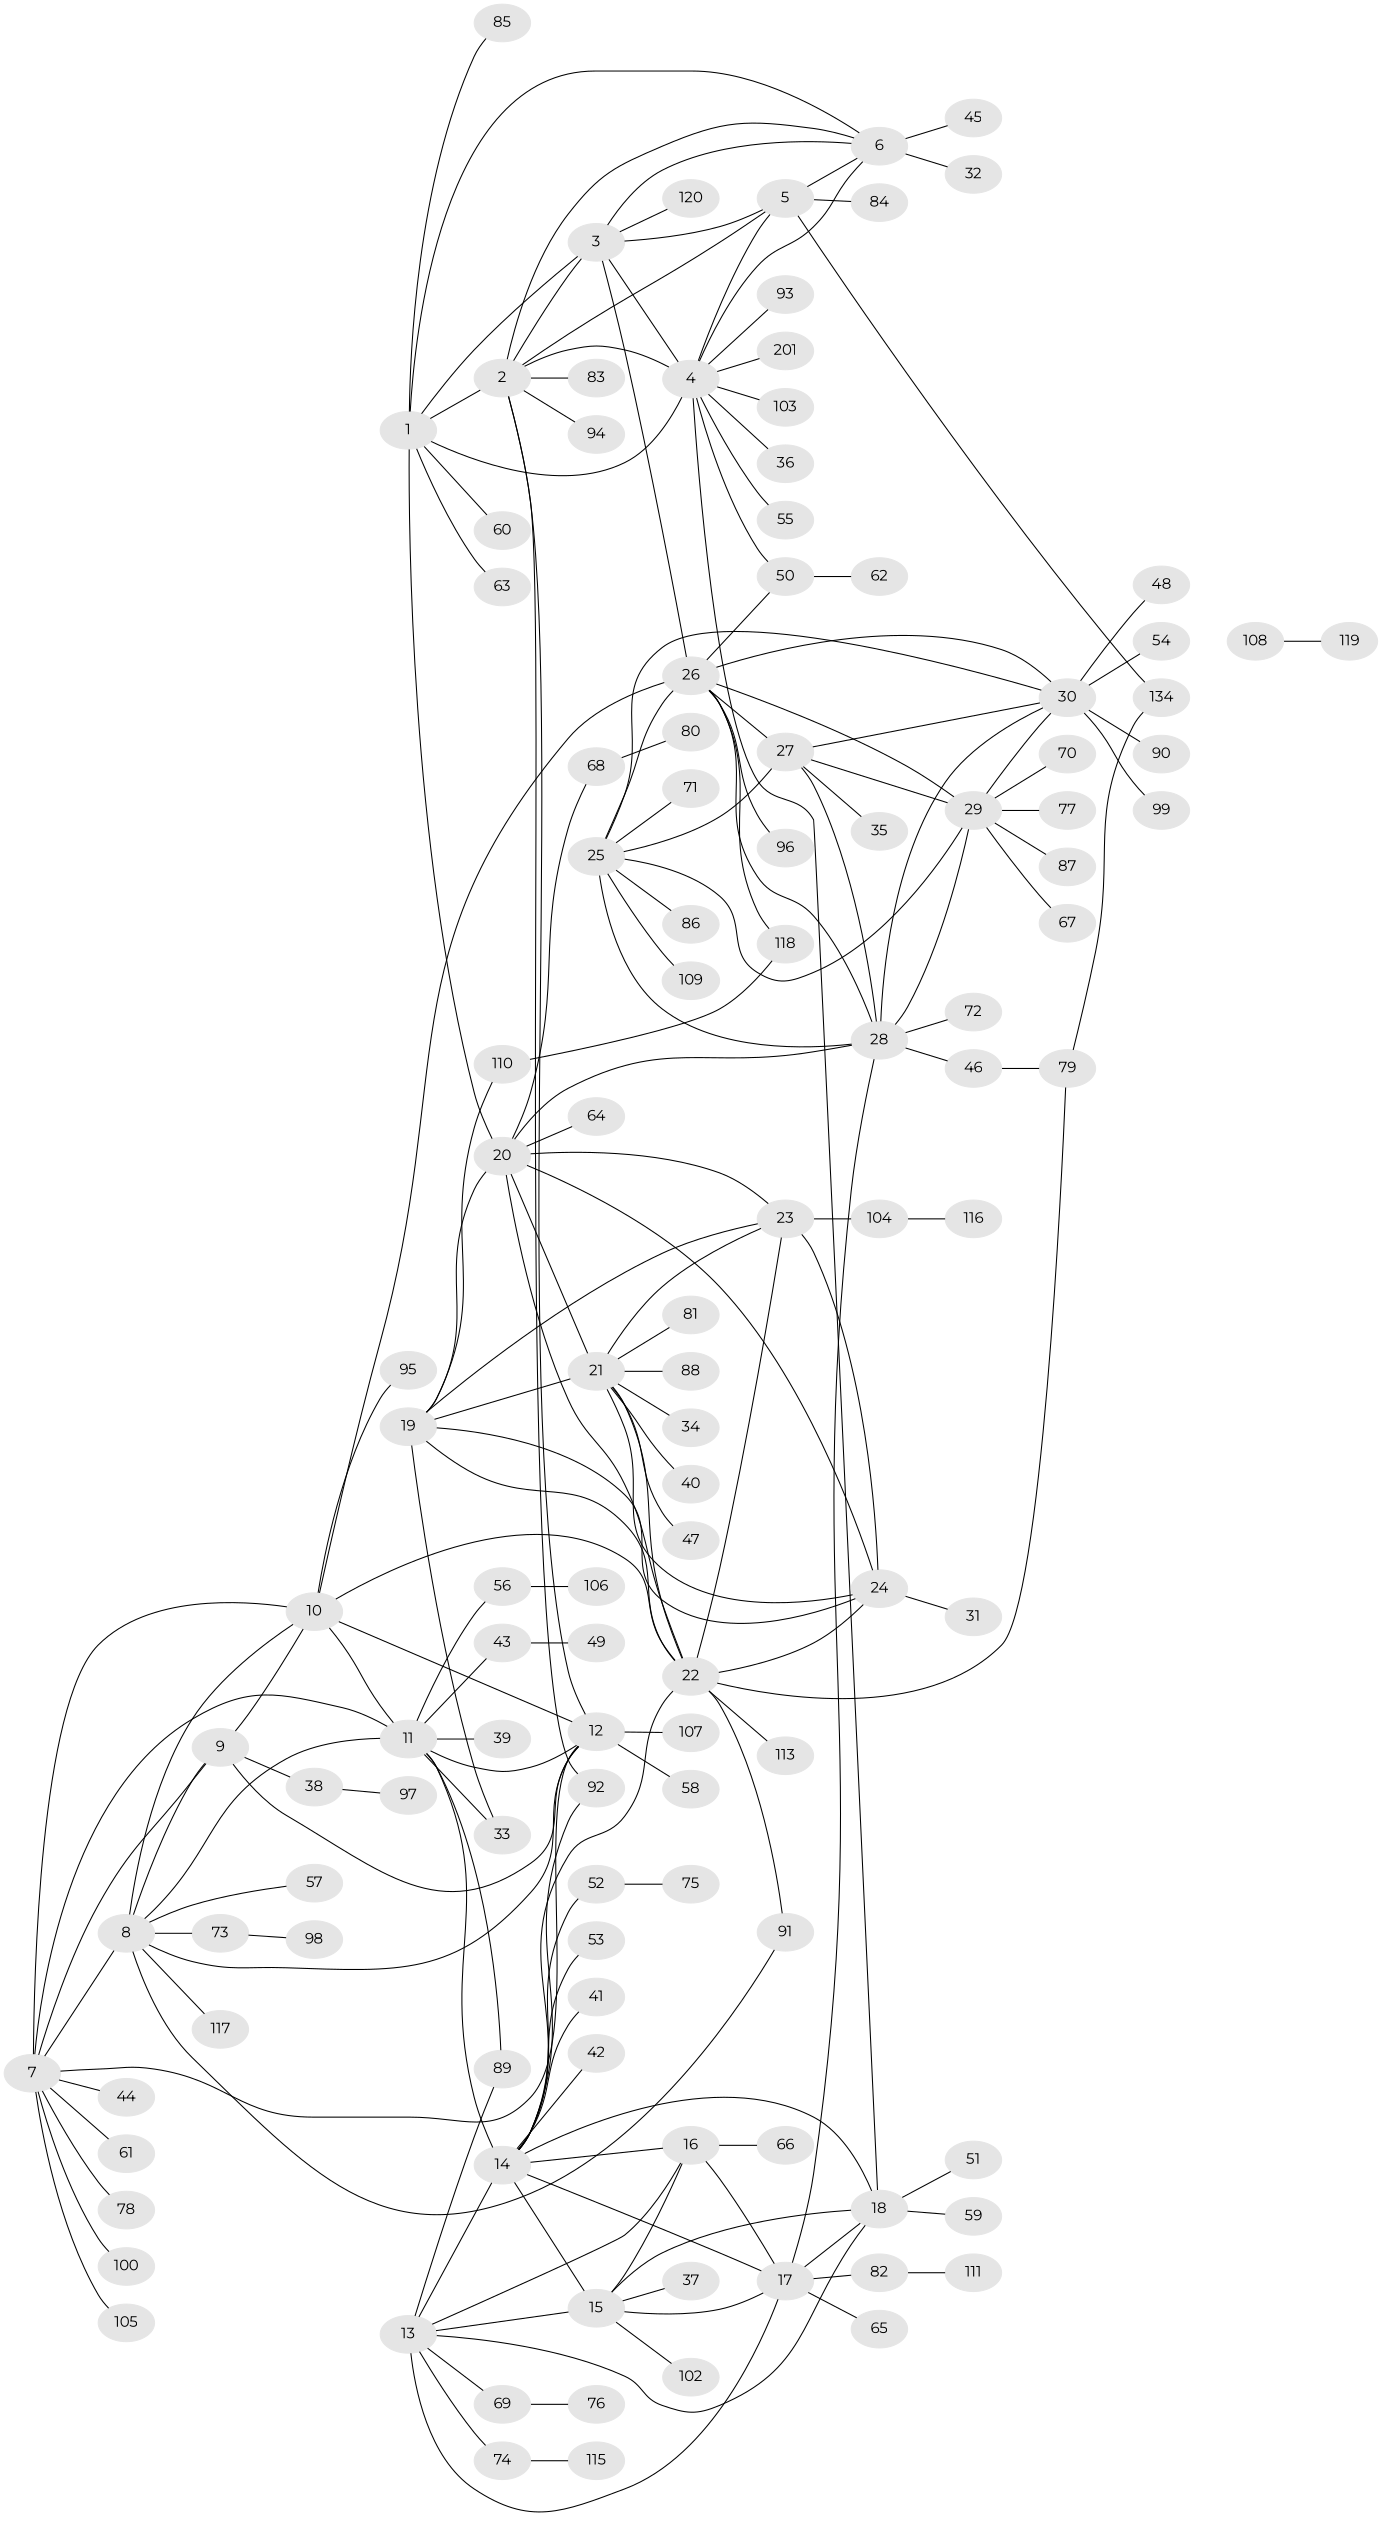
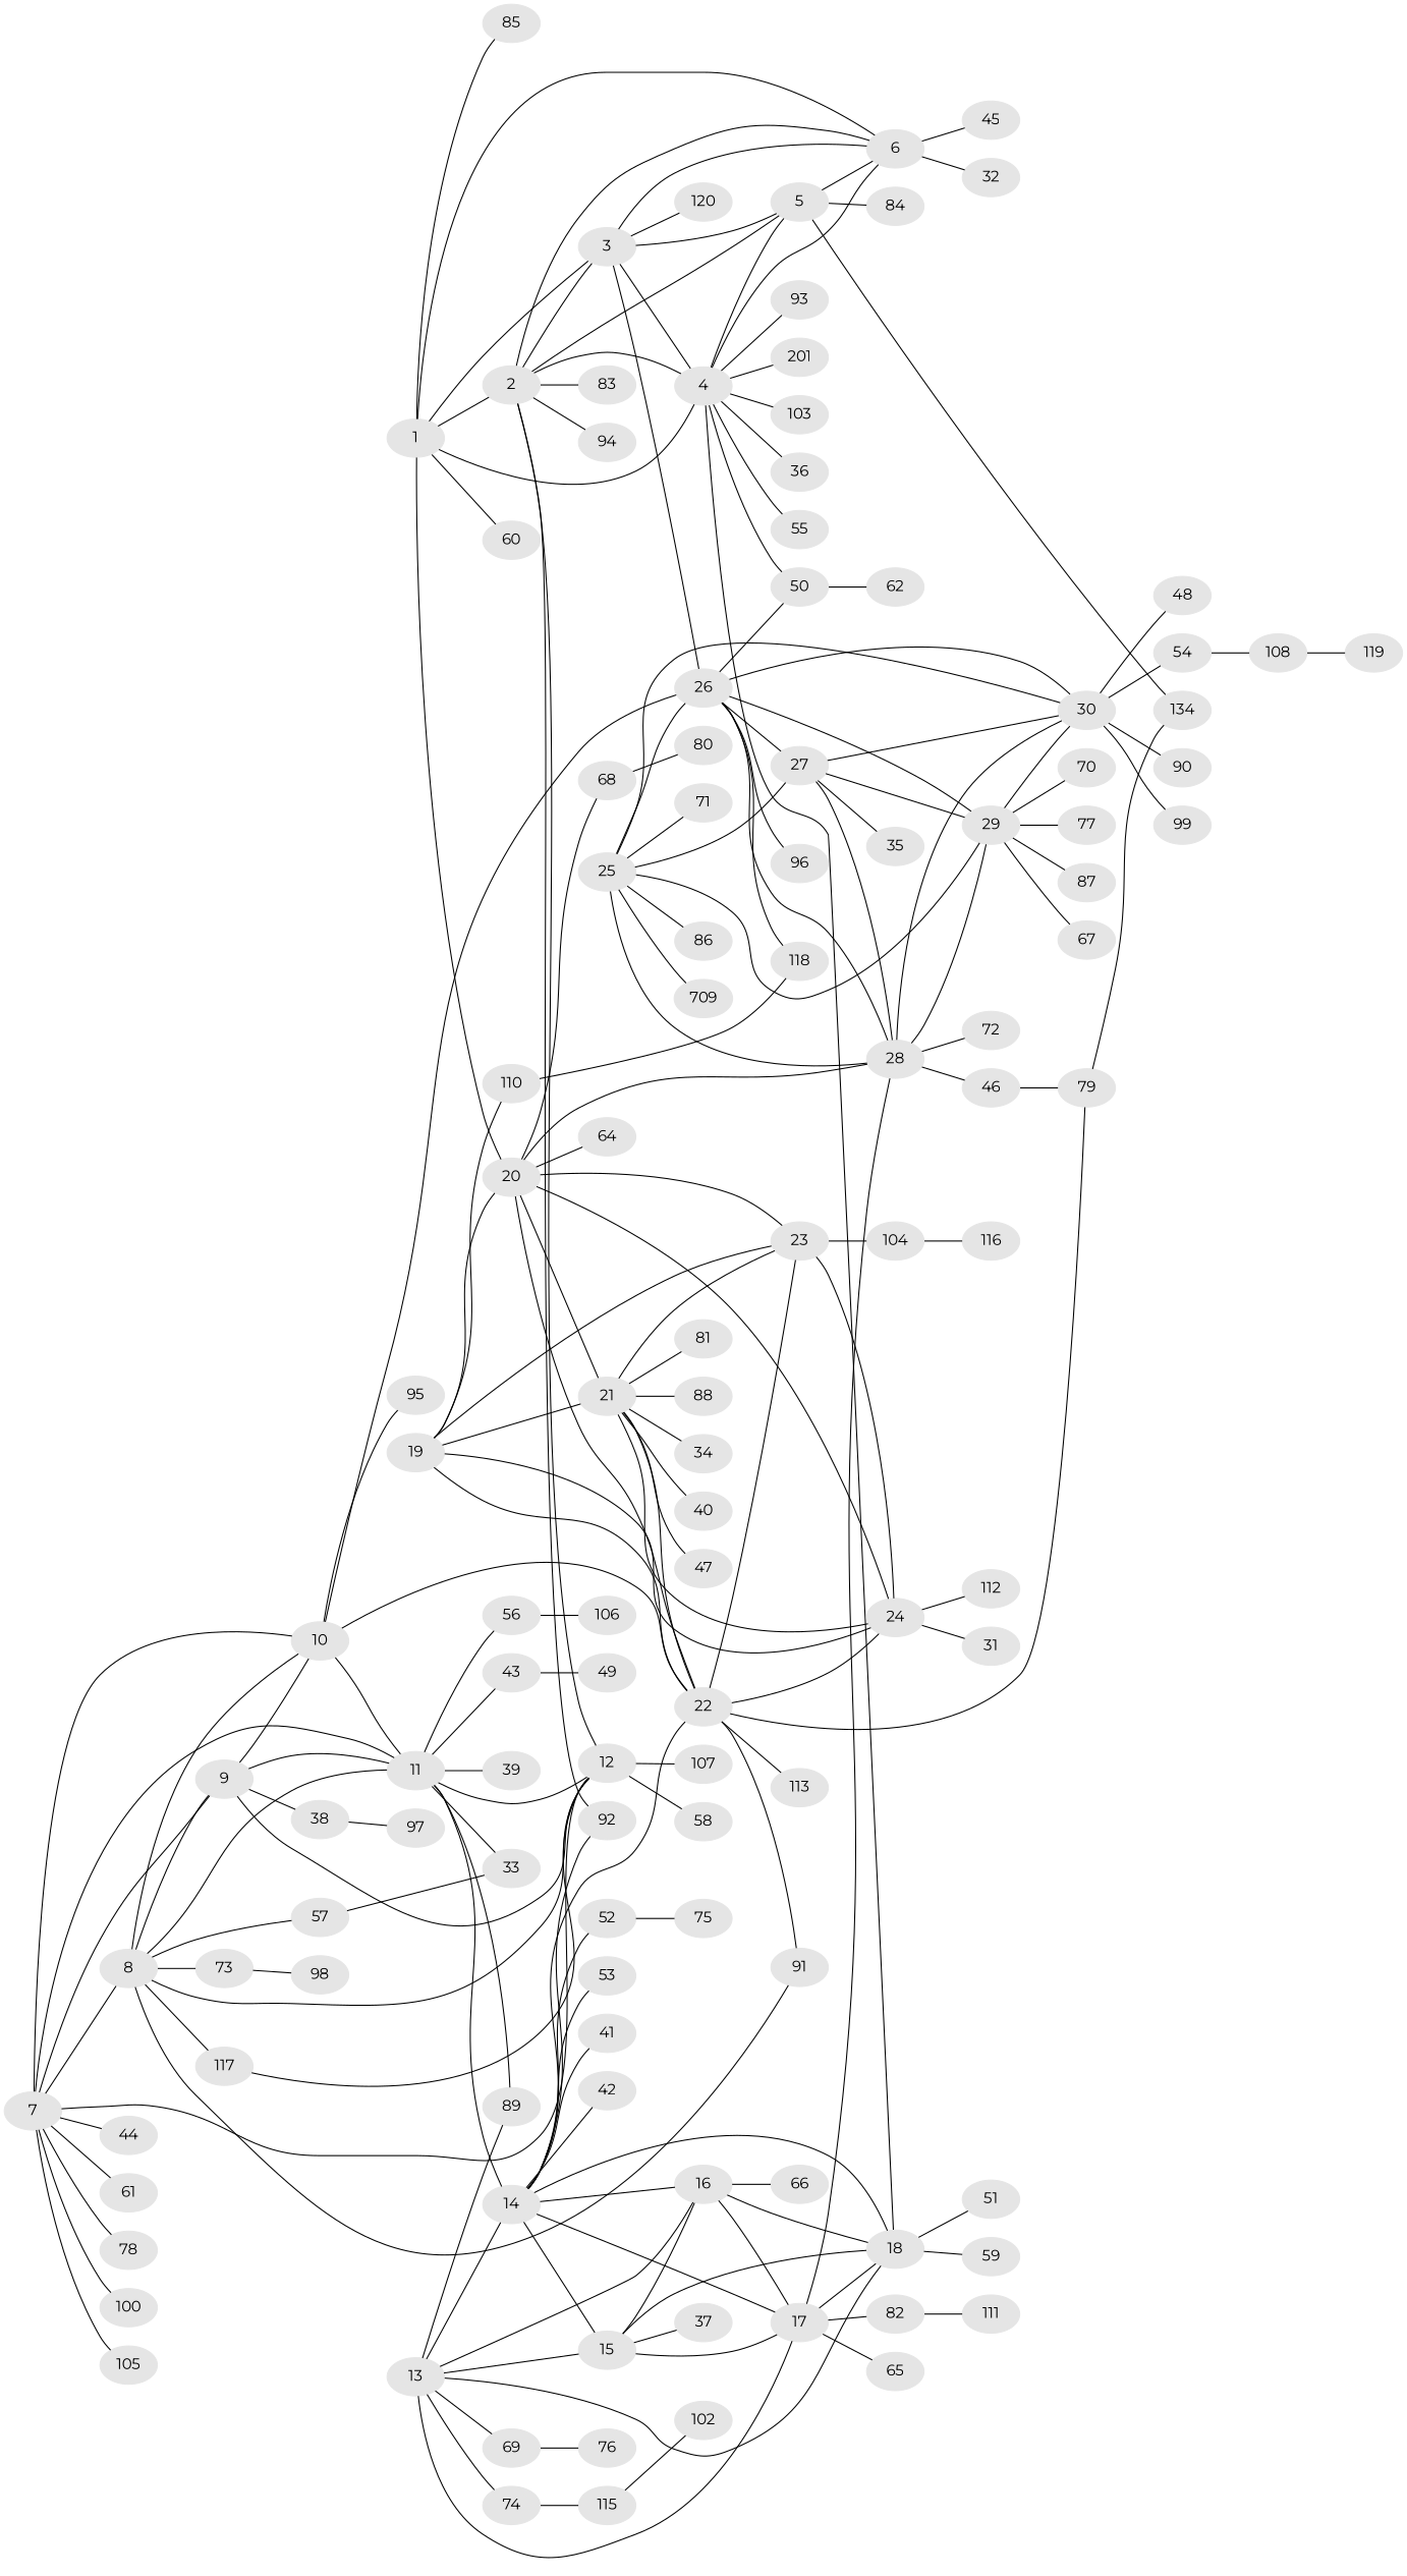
  graph {
    fontname=Montserrat
    rankdir=LR
    node [color=gray90 fontname=Montserrat style=filled]
    edge [fontname=Montserrat]
    1
    2
    3
    4
    6
    20
    60
-   63
    85
    5
    12
    83
    92
    94
    26
    120
    18
    36
    50
    55
    93
    n22 [label=201]
    103
    84
    n25 [label=134]
    32
    45
    22
    28
    21
    23
    24
    64
    68
    58
    107
    27
    29
    30
    96
    118
    51
    59
    62
    7
    8
    9
    10
    11
    44
    61
    78
    100
    105
    57
    73
    91
    117
    38
    95
    14
    33
    39
    43
    56
    89
    98
    97
    79
    113
    15
    16
    17
    41
    42
    52
    53
    49
    106
    13
    69
    74
    37
    102
    66
    65
    82
    76
    115
    75
    46
    72
    111
    19
    110
    34
    40
    47
    81
    88
    104
    31
+   112
    80
    116
    25
    71
    86
-   109
+   109 [label=709]
    35
    67
    70
    77
    87
    48
    54
    90
    99
    108
    119
    1 -- 2
    1 -- 3
    1 -- 4
    1 -- 6
    1 -- 20
    1 -- 60
-   1 -- 63
    1 -- 85
    2 -- 3
    2 -- 4
    2 -- 6
    2 -- 5
    2 -- 12
    2 -- 83
    2 -- 92
    2 -- 94
    3 -- 4
    3 -- 6
    3 -- 5
    3 -- 26
    3 -- 120
    4 -- 6
    4 -- 5
    4 -- 18
    4 -- 36
    4 -- 50
    4 -- 55
    4 -- 93
    4 -- n22
    4 -- 103
    6 -- 32
    6 -- 45
    20 -- 22
    20 -- 28
    20 -- 21
    20 -- 23
    20 -- 24
    20 -- 64
    20 -- 68
    5 -- 6
    5 -- 84
    5 -- n25
    12 -- 58
    12 -- 107
    26 -- 50
    26 -- 28
    26 -- 27
    26 -- 29
    26 -- 30
    26 -- 96
    26 -- 118
    18 -- 51
    18 -- 59
    50 -- 62
    22 -- 23
    22 -- 24
    22 -- 91
    22 -- 79
    22 -- 113
    28 -- 29
    28 -- 30
    28 -- 46
    28 -- 72
    21 -- 22
    21 -- 23
    21 -- 24
    21 -- 34
    21 -- 40
    21 -- 47
    21 -- 81
    21 -- 88
    23 -- 24
    23 -- 104
    24 -- 31
+   24 -- 112
    68 -- 80
    27 -- 28
    27 -- 29
    27 -- 30
    27 -- 35
    29 -- 30
    29 -- 67
    29 -- 70
    29 -- 77
    29 -- 87
    30 -- 48
    30 -- 54
    30 -- 90
    30 -- 99
    7 -- 12
    7 -- 8
    7 -- 9
    7 -- 10
    7 -- 11
    7 -- 44
    7 -- 61
    7 -- 78
    7 -- 100
    7 -- 105
    8 -- 12
    8 -- 9
    8 -- 10
    8 -- 11
    8 -- 57
    8 -- 73
    8 -- 91
    8 -- 117
    9 -- 12
    9 -- 10
+   9 -- 11
    9 -- 38
-   10 -- 12
+   117 -- 12
    10 -- 26
    10 -- 22
    10 -- 11
    10 -- 95
    11 -- 12
    11 -- 14
    11 -- 33
    11 -- 39
    11 -- 43
    11 -- 56
    11 -- 89
    73 -- 98
    38 -- 97
    14 -- 92
    14 -- 18
    14 -- 22
    14 -- 15
    14 -- 16
    14 -- 17
    14 -- 41
    14 -- 42
    14 -- 52
    14 -- 53
    43 -- 49
    56 -- 106
    79 -- n25
    15 -- 18
    15 -- 16
    15 -- 17
    15 -- 37
-   15 -- 102
+   115 -- 102
+   16 -- 18
    16 -- 17
    16 -- 66
    17 -- 18
    17 -- 28
    17 -- 65
    17 -- 82
    52 -- 75
    13 -- 18
    13 -- 14
    13 -- 89
    13 -- 15
    13 -- 16
    13 -- 17
    13 -- 69
    13 -- 74
    69 -- 76
    74 -- 115
    82 -- 111
    46 -- 79
    19 -- 20
    19 -- 22
    19 -- 21
    19 -- 23
    19 -- 24
-   19 -- 33
+   57 -- 33
    19 -- 110
    110 -- 118
    104 -- 116
    25 -- 26
    25 -- 28
    25 -- 27
    25 -- 29
    25 -- 30
    25 -- 71
    25 -- 86
    25 -- 109
+   54 -- 108
    108 -- 119
  }
